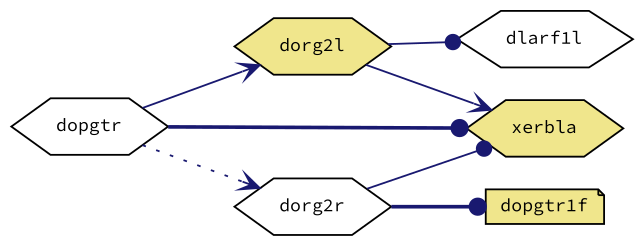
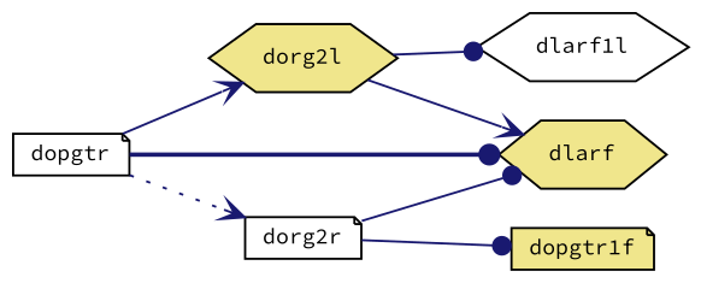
  digraph {
    fontname="Source Code Pro"
    rankdir=LR
    node [color=black fillcolor=white fontname="Source Code Pro" fontsize=10 shape=note style=filled]
    edge [arrowhead=dot color=midnightblue fontname="Source Code Pro" fontsize=10 labelfontname=Helvetica labelfontsize=10 style=solid]
-   n1 [fontcolor=black height=0.2 label=dopgtr shape=hexagon width=0.4]
+   n1 [fontcolor=black height=0.2 label=dopgtr width=0.4]
    n2 [fillcolor=khaki height=0.2 label=dorg2l shape=hexagon width=0.4]
-   n3 [fillcolor=khaki height=0.2 label=xerbla shape=hexagon width=0.4]
-   n4 [height=0.2 label=dorg2r shape=hexagon width=0.4]
+   n3 [fillcolor=khaki height=0.2 label=dlarf shape=hexagon width=0.4]
+   n4 [height=0.2 label=dorg2r width=0.4]
    n5 [height=0.2 label=dlarf1l shape=hexagon width=0.4]
    n6 [fillcolor=khaki height=0.2 label=dopgtr1f width=0.4]
    n1 -> n2 [arrowhead=vee]
    n1 -> n3 [style=bold]
    n1 -> n4 [arrowhead=vee style=dotted]
    n2 -> n3 [arrowhead=vee]
    n2 -> n5
    n4 -> n3
-   n4 -> n6 [style=bold]
+   n4 -> n6
  }
